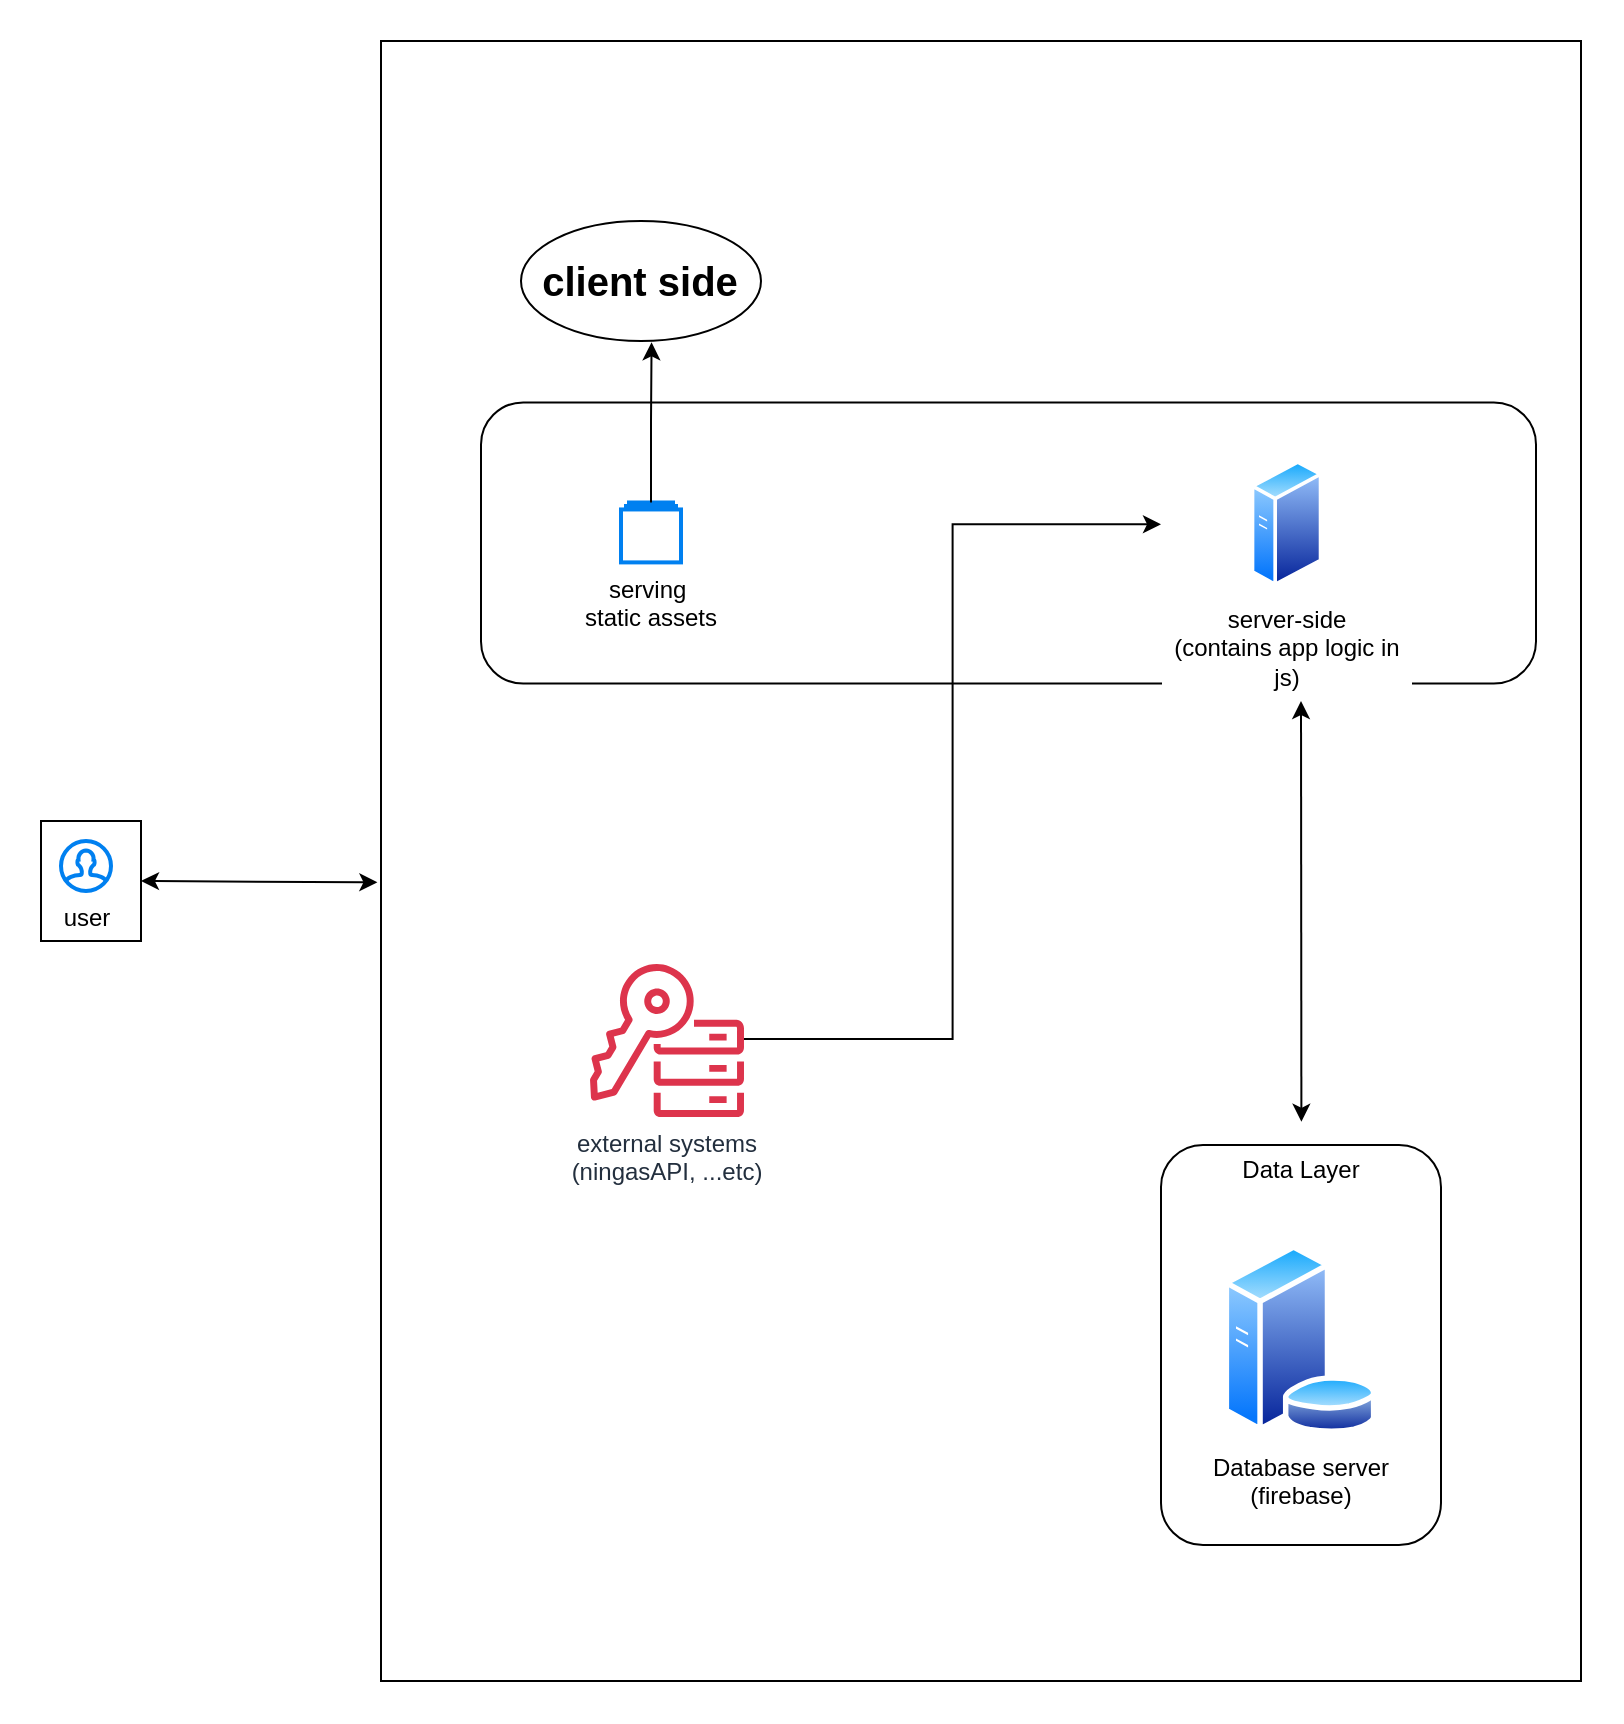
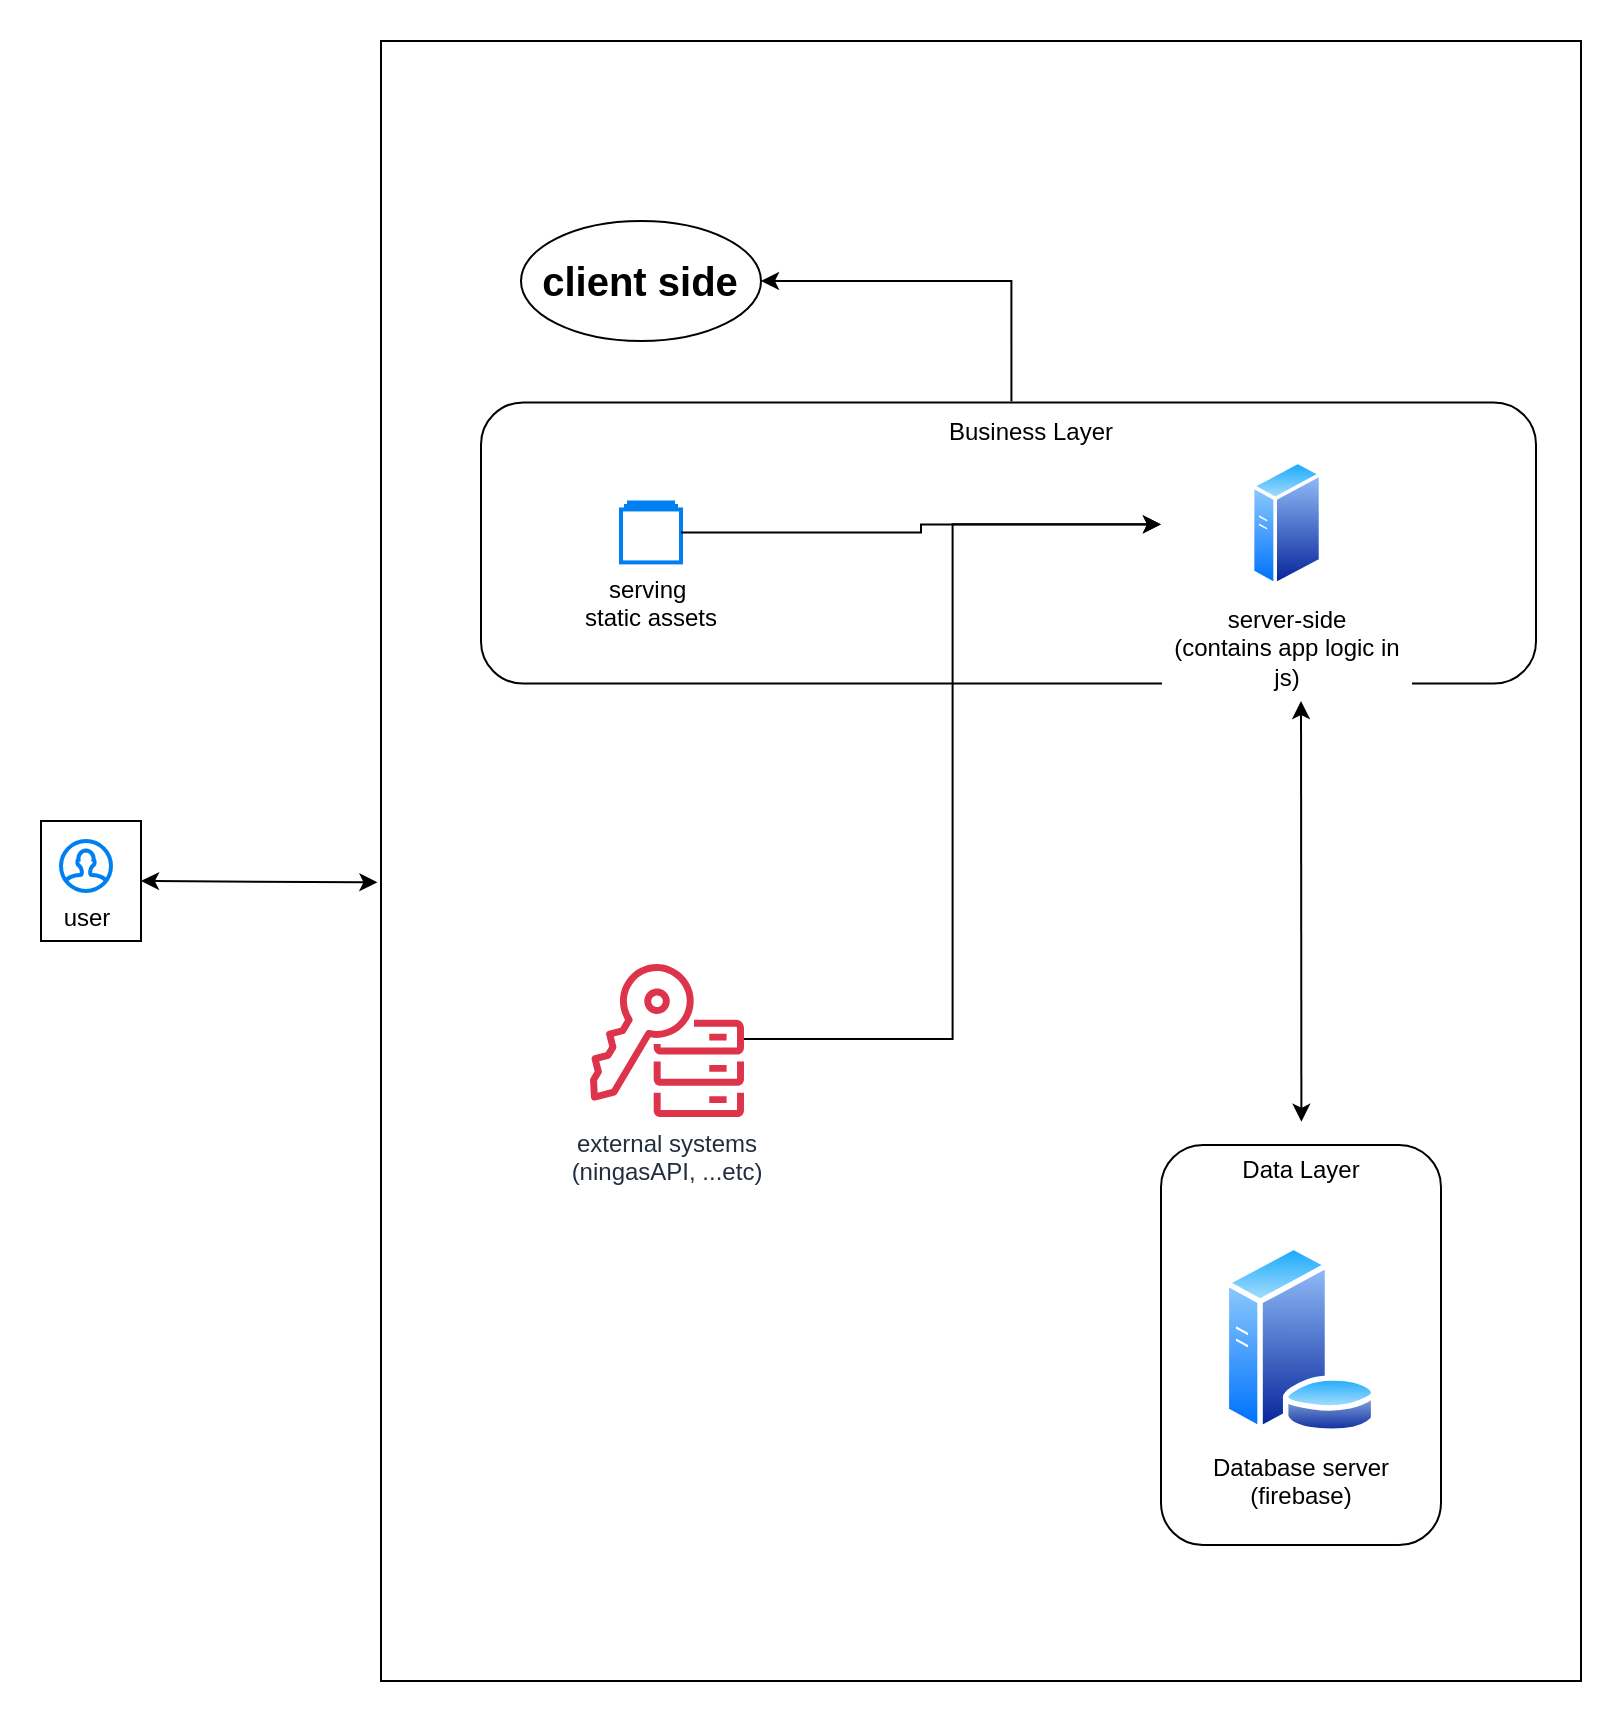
  <mxCell id="0" />
  <mxCell id="1" parent="0" />
  <mxCell id="2" value="" style="rounded=0;whiteSpace=wrap;html=1;" vertex="1" parent="1"><mxGeometry x="190" y="20" width="600" height="820" as="geometry" /></mxCell>
  <mxCell id="3" value="" style="group" vertex="1" connectable="0" parent="1"><mxGeometry x="20" y="410" width="50" height="60" as="geometry" /></mxCell>
  <mxCell id="4" value="" style="rounded=0;whiteSpace=wrap;html=1;" vertex="1" parent="3"><mxGeometry width="50" height="60" as="geometry" /></mxCell>
  <mxCell id="5" value="user" style="html=1;verticalLabelPosition=bottom;align=center;labelBackgroundColor=#ffffff;verticalAlign=top;strokeWidth=2;strokeColor=#0080F0;shadow=0;dashed=0;shape=mxgraph.ios7.icons.user;" vertex="1" parent="3"><mxGeometry x="10" y="10" width="25" height="25" as="geometry" /></mxCell>
  <mxCell id="6" value="" style="endArrow=classic;startArrow=classic;html=1;rounded=0;exitX=1;exitY=0.5;exitDx=0;exitDy=0;entryX=-0.003;entryY=0.513;entryDx=0;entryDy=0;entryPerimeter=0;" edge="1" parent="1" source="4" target="2"><mxGeometry width="50" height="50" relative="1" as="geometry"><mxPoint x="110" y="465" as="sourcePoint" /><mxPoint x="160" y="415" as="targetPoint" /></mxGeometry></mxCell>
  <mxCell id="7" value="&lt;font style=&quot;font-size: 20px;&quot;&gt;&lt;b&gt;client side&lt;/b&gt;&lt;/font&gt;" style="ellipse;whiteSpace=wrap;html=1;" vertex="1" parent="1"><mxGeometry x="260" y="110" width="120" height="60" as="geometry" /></mxCell>
  <mxCell id="8" value="" style="endArrow=classic;startArrow=classic;html=1;rounded=0;exitX=0.767;exitY=0.659;exitDx=0;exitDy=0;exitPerimeter=0;" edge="1" parent="1" source="2"><mxGeometry width="50" height="50" relative="1" as="geometry"><mxPoint x="650" y="480" as="sourcePoint" /><mxPoint x="650" y="350" as="targetPoint" /></mxGeometry></mxCell>
  <mxCell id="9" value="external systems&lt;br&gt;(ningasAPI, ...etc)" style="sketch=0;outlineConnect=0;fontColor=#232F3E;gradientColor=none;fillColor=#DD344C;strokeColor=none;dashed=0;verticalLabelPosition=bottom;verticalAlign=top;align=center;html=1;fontSize=12;fontStyle=0;aspect=fixed;pointerEvents=1;shape=mxgraph.aws4.key_management_service_external_key_store;" vertex="1" parent="1"><mxGeometry x="294" y="480" width="78" height="78" as="geometry" /></mxCell>
  <mxCell id="10" value="" style="group" vertex="1" connectable="0" parent="1"><mxGeometry x="580" y="570" width="140" height="202" as="geometry" /></mxCell>
  <mxCell id="11" value="" style="rounded=1;whiteSpace=wrap;html=1;" vertex="1" parent="10"><mxGeometry y="2" width="140" height="200" as="geometry" /></mxCell>
  <mxCell id="12" value="Database server &lt;br&gt;(firebase)" style="image;aspect=fixed;perimeter=ellipsePerimeter;html=1;align=center;shadow=0;dashed=0;spacingTop=3;image=img/lib/active_directory/database_server.svg;" vertex="1" parent="10"><mxGeometry x="31.05" y="52" width="77.9" height="95" as="geometry" /></mxCell>
  <mxCell id="13" value="Data Layer" style="text;html=1;align=center;verticalAlign=middle;resizable=0;points=[];autosize=1;strokeColor=none;fillColor=none;" vertex="1" parent="10"><mxGeometry x="30" width="80" height="30" as="geometry" /></mxCell>
  <mxCell id="14" value="" style="group" vertex="1" connectable="0" parent="1"><mxGeometry x="240" y="200" width="540" height="142.0" as="geometry" /></mxCell>
  <mxCell id="15" value="" style="rounded=1;whiteSpace=wrap;html=1;" vertex="1" parent="14"><mxGeometry y="0.7" width="527.5" height="140.59" as="geometry" /></mxCell>
  <mxCell id="16" value="serving&amp;nbsp;&lt;br&gt;static assets" style="html=1;verticalLabelPosition=bottom;align=center;labelBackgroundColor=#ffffff;verticalAlign=top;strokeWidth=2;strokeColor=#0080F0;shadow=0;dashed=0;shape=mxgraph.ios7.icons.folders;" vertex="1" parent="14"><mxGeometry x="70" y="50.7" width="30" height="30" as="geometry" /></mxCell>
  <mxCell id="17" value="" style="group" vertex="1" connectable="0" parent="14"><mxGeometry x="120" width="420" height="142" as="geometry" /></mxCell>
+ <mxCell id="18" value="Business Layer" style="text;html=1;align=center;verticalAlign=middle;resizable=0;points=[];autosize=1;strokeColor=none;fillColor=none;" vertex="1" parent="17"><mxGeometry x="100.005" y="0.7" width="110" height="30" as="geometry" /></mxCell>
  <mxCell id="19" value="server-side&lt;br&gt;(contains app logic in js)" style="rounded=0;whiteSpace=wrap;html=1;shape=image;labelBackgroundColor=default;verticalAlign=top;verticalLabelPosition=bottom;aspect=fixed;perimeter=ellipsePerimeter;shadow=0;dashed=0;spacingTop=3;image=img/lib/active_directory/generic_server.svg;" vertex="1" parent="14"><mxGeometry x="340" y="29.999" width="126.535" height="63.267" as="geometry" /></mxCell>
  <mxCell id="20" style="edgeStyle=orthogonalEdgeStyle;rounded=0;orthogonalLoop=1;jettySize=auto;html=1;entryX=0;entryY=0.5;entryDx=0;entryDy=0;" edge="1" parent="1" source="9" target="19"><mxGeometry relative="1" as="geometry" /></mxCell>
- <mxCell id="22" style="edgeStyle=orthogonalEdgeStyle;rounded=0;orthogonalLoop=1;jettySize=auto;html=1;entryX=0.544;entryY=1.011;entryDx=0;entryDy=0;entryPerimeter=0;" edge="1" parent="1" source="16" target="7"><mxGeometry relative="1" as="geometry" /></mxCell>
+ <mxCell id="21" style="edgeStyle=orthogonalEdgeStyle;rounded=0;orthogonalLoop=1;jettySize=auto;html=1;entryX=1;entryY=0.5;entryDx=0;entryDy=0;exitX=0.411;exitY=-0.02;exitDx=0;exitDy=0;exitPerimeter=0;" edge="1" parent="1" source="18" target="7"><mxGeometry relative="1" as="geometry" /></mxCell>
+ <mxCell id="22" style="edgeStyle=orthogonalEdgeStyle;rounded=0;orthogonalLoop=1;jettySize=auto;html=1;" edge="1" parent="1" source="16" target="19"><mxGeometry relative="1" as="geometry" /></mxCell>
